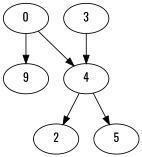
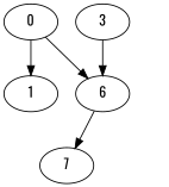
  digraph {
    fontname=Oswald
    node [fontname=Oswald]
    edge [fontname=Oswald]
    0
-   1 [label=9]
-   4
+   1
+   4 [label=6]
    3
-   2
-   5
+   2 [label=7]
    0 -> 1
    0 -> 4
    4 -> 2
-   4 -> 5
    3 -> 4
  }
